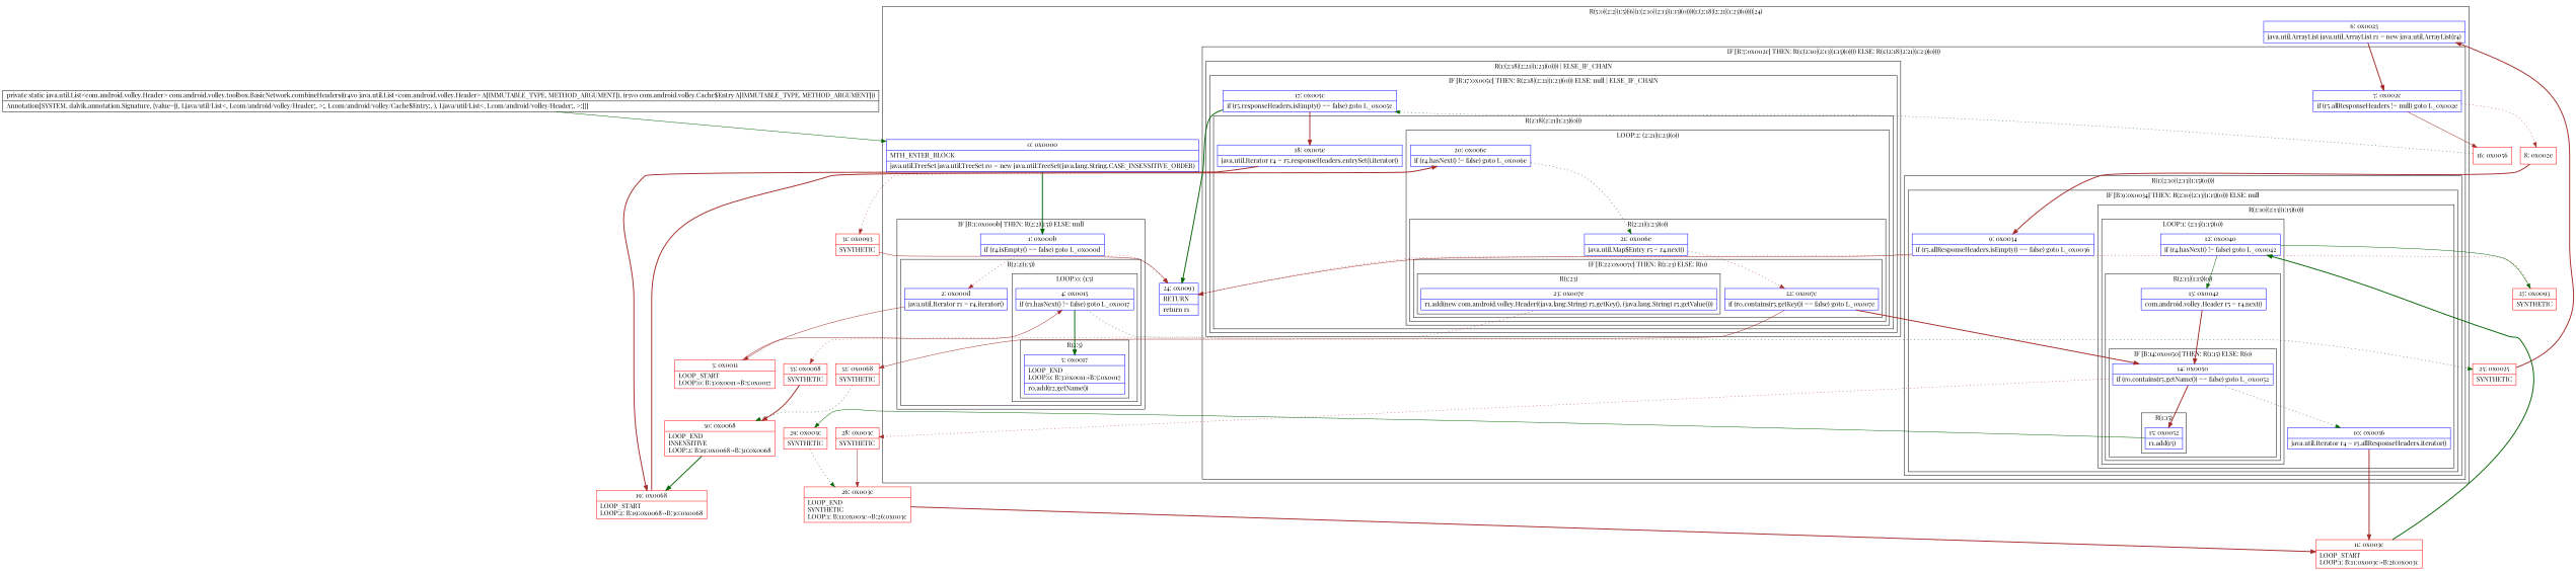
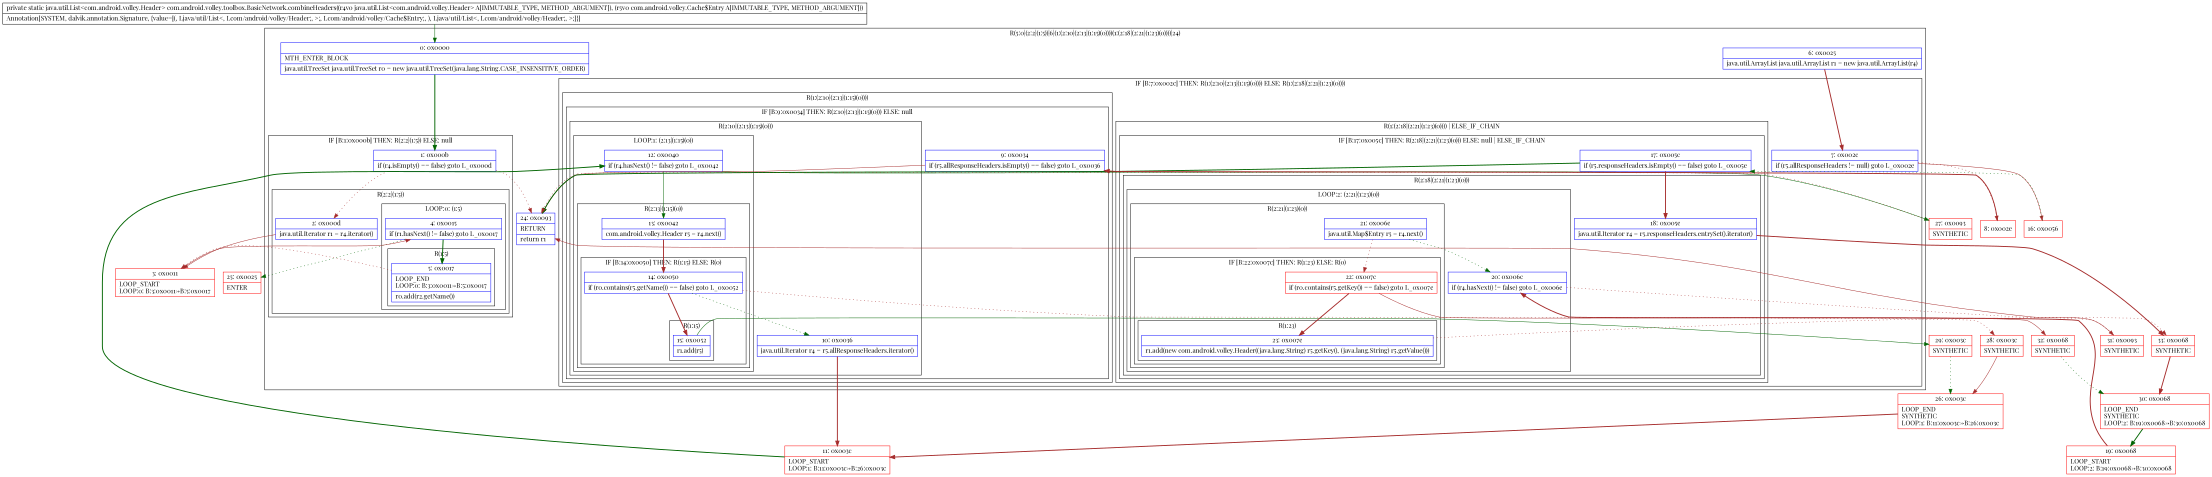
  digraph {
    fontname="Playfair Display"
    node [color=blue fontname="Playfair Display" shape=record]
    edge [color=brown fontname="Playfair Display" style=bold]
    n1 [label="{5\:\ 0x0017|LOOP_END\lLOOP:0: B:3:0x0011\-\>B:5:0x0017\l|r0.add(r2.getName())\l}"]
    n2 [label="{4\:\ 0x0015|if (r1.hasNext() != false) goto L_0x0017\l}"]
    n3 [label="{2\:\ 0x000d|java.util.Iterator r1 = r4.iterator()\l}"]
    n4 [label="{1\:\ 0x000b|if (r4.isEmpty() == false) goto L_0x000d\l}"]
    n5 [label="{15\:\ 0x0052|r1.add(r5)\l}"]
    n6 [label="{14\:\ 0x0050|if (r0.contains(r5.getName()) == false) goto L_0x0052\l}"]
    n7 [label="{13\:\ 0x0042|com.android.volley.Header r5 = r4.next()\l}"]
    n8 [label="{12\:\ 0x0040|if (r4.hasNext() != false) goto L_0x0042\l}"]
    n9 [label="{10\:\ 0x0036|java.util.Iterator r4 = r5.allResponseHeaders.iterator()\l}"]
    n10 [label="{9\:\ 0x0034|if (r5.allResponseHeaders.isEmpty() == false) goto L_0x0036\l}"]
    n11 [label="{23\:\ 0x007e|r1.add(new com.android.volley.Header((java.lang.String) r5.getKey(), (java.lang.String) r5.getValue()))\l}"]
-   n12 [label="{22\:\ 0x007c|if (r0.contains(r5.getKey()) == false) goto L_0x007e\l}"]
+   n12 [color=red label="{22\:\ 0x007c|if (r0.contains(r5.getKey()) == false) goto L_0x007e\l}"]
    n13 [label="{21\:\ 0x006e|java.util.Map$Entry r5 = r4.next()\l}"]
    n14 [label="{20\:\ 0x006c|if (r4.hasNext() != false) goto L_0x006e\l}"]
    n15 [label="{18\:\ 0x005e|java.util.Iterator r4 = r5.responseHeaders.entrySet().iterator()\l}"]
    n16 [label="{17\:\ 0x005c|if (r5.responseHeaders.isEmpty() == false) goto L_0x005e\l}"]
    n17 [label="{7\:\ 0x002c|if (r5.allResponseHeaders != null) goto L_0x002e\l}"]
    n18 [label="{0\:\ 0x0000|MTH_ENTER_BLOCK\l|java.util.TreeSet java.util.TreeSet r0 = new java.util.TreeSet(java.lang.String.CASE_INSENSITIVE_ORDER)\l}"]
    n19 [label="{6\:\ 0x0025|java.util.ArrayList java.util.ArrayList r1 = new java.util.ArrayList(r4)\l}"]
    n20 [label="{24\:\ 0x0093|RETURN\l|return r1\l}"]
    n21 [color=red label="{3\:\ 0x0011|LOOP_START\lLOOP:0: B:3:0x0011\-\>B:5:0x0017\l}"]
-   n22 [color=red label="{25\:\ 0x0025|SYNTHETIC\l}"]
+   n22 [color=red label="{25\:\ 0x0025|ENTER\l}"]
    n23 [color=red label="{29\:\ 0x003c|SYNTHETIC\l}"]
    n24 [color=red label="{28\:\ 0x003c|SYNTHETIC\l}"]
    n25 [color=red label="{27\:\ 0x0093|SYNTHETIC\l}"]
    n26 [color=red label="{11\:\ 0x003c|LOOP_START\lLOOP:1: B:11:0x003c\-\>B:26:0x003c\l}"]
    n27 [color=red label="{33\:\ 0x0068|SYNTHETIC\l}"]
    n28 [color=red label="{32\:\ 0x0068|SYNTHETIC\l}"]
    n29 [color=red label="{31\:\ 0x0093|SYNTHETIC\l}"]
    n30 [color=red label="{19\:\ 0x0068|LOOP_START\lLOOP:2: B:19:0x0068\-\>B:30:0x0068\l}"]
    n31 [color=red label="{8\:\ 0x002e}"]
    n32 [color=red label="{16\:\ 0x0056}"]
    n33 [color=red label="{26\:\ 0x003c|LOOP_END\lSYNTHETIC\lLOOP:1: B:11:0x003c\-\>B:26:0x003c\l}"]
-   n34 [color=red label="{30\:\ 0x0068|LOOP_END\lINSENSITIVE\lLOOP:2: B:19:0x0068\-\>B:30:0x0068\l}"]
+   n34 [color=red label="{30\:\ 0x0068|LOOP_END\lSYNTHETIC\lLOOP:2: B:19:0x0068\-\>B:30:0x0068\l}"]
    n35 [label="{private static java.util.List\<com.android.volley.Header\> com.android.volley.toolbox.BasicNetwork.combineHeaders((r4v0 java.util.List\<com.android.volley.Header\> A[IMMUTABLE_TYPE, METHOD_ARGUMENT]), (r5v0 com.android.volley.Cache$Entry A[IMMUTABLE_TYPE, METHOD_ARGUMENT]))  | Annotation[SYSTEM, dalvik.annotation.Signature, \{value=[(, Ljava\/util\/List\<, Lcom\/android\/volley\/Header;, \>;, Lcom\/android\/volley\/Cache$Entry;, ), Ljava\/util\/List\<, Lcom\/android\/volley\/Header;, \>;]\}]\l}" color=""]
    subgraph cluster_1 {
      label="R(5:0|(2:2|(1:5))|6|(1:(2:10|(2:13|(1:15)(0))))(1:(2:18|(2:21|(1:23)(0))))|24)"
      n18
      n19
      n20
      subgraph cluster_2 {
        label="IF [B:1:0x000b] THEN: R(2:2|(1:5)) ELSE: null"
        n4
        subgraph cluster_3 {
          label="R(2:2|(1:5))"
          n3
          subgraph cluster_4 {
            label="LOOP:0: (1:5)"
            n2
            subgraph cluster_5 {
-             label="R(2:5)"
+             label="R(1:5)"
              n1
            }
          }
        }
      }
      subgraph cluster_6 {
        label="IF [B:7:0x002c] THEN: R(1:(2:10|(2:13|(1:15)(0)))) ELSE: R(1:(2:18|(2:21|(1:23)(0))))"
        n17
        subgraph cluster_7 {
          label="R(1:(2:10|(2:13|(1:15)(0))))"
          subgraph cluster_8 {
            label="IF [B:9:0x0034] THEN: R(2:10|(2:13|(1:15)(0))) ELSE: null"
            n10
            subgraph cluster_9 {
              label="R(2:10|(2:13|(1:15)(0)))"
              n9
              subgraph cluster_10 {
                label="LOOP:1: (2:13|(1:15)(0))"
                n8
                subgraph cluster_11 {
                  label="R(2:13|(1:15)(0))"
                  n7
                  subgraph cluster_12 {
                    label="IF [B:14:0x0050] THEN: R(1:15) ELSE: R(0)"
                    n6
                    subgraph cluster_13 {
                      label="R(1:15)"
                      n5
                    }
                    subgraph cluster_14 {
                      label="R(0)"
                    }
                  }
                }
              }
            }
          }
        }
        subgraph cluster_15 {
          label="R(1:(2:18|(2:21|(1:23)(0)))) | ELSE_IF_CHAIN\l"
          subgraph cluster_16 {
            label="IF [B:17:0x005c] THEN: R(2:18|(2:21|(1:23)(0))) ELSE: null | ELSE_IF_CHAIN\l"
            n16
            subgraph cluster_17 {
              label="R(2:18|(2:21|(1:23)(0)))"
              n15
              subgraph cluster_18 {
                label="LOOP:2: (2:21|(1:23)(0))"
                n14
                subgraph cluster_19 {
                  label="R(2:21|(1:23)(0))"
                  n13
                  subgraph cluster_20 {
                    label="IF [B:22:0x007c] THEN: R(1:23) ELSE: R(0)"
                    n12
                    subgraph cluster_21 {
                      label="R(1:23)"
                      n11
                    }
                    subgraph cluster_22 {
                      label="R(0)"
                    }
                  }
                }
              }
            }
          }
        }
      }
    }
+   n1 -> n21 [style=dotted]
    n2 -> n1 [color=darkgreen]
    n2 -> n22 [color=darkgreen style=dotted]
    n3 -> n21 [style=solid]
    n4 -> n3 [style=dotted]
    n4 -> n20 [style=dotted]
    n5 -> n23 [color=darkgreen style=solid]
    n6 -> n5
    n6 -> n9 [color=darkgreen style=dotted]
    n6 -> n24 [style=dotted]
    n7 -> n6
    n8 -> n7 [color=darkgreen style=solid]
    n8 -> n25 [color=darkgreen style=solid]
    n9 -> n26
    n10 -> n20 [style=solid]
    n11 -> n27 [style=dotted]
-   n12 -> n6
+   n12 -> n11
    n12 -> n28 [style=solid]
    n13 -> n12 [style=dotted]
-   n14 -> n13 [color=darkgreen style=dotted]
+   n13 -> n14 [color=darkgreen style=dotted]
    n14 -> n29 [style=dotted]
-   n15 -> n30
+   n15 -> n27
    n16 -> n15
    n16 -> n20 [color=darkgreen]
    n17 -> n31 [style=dotted]
    n17 -> n32 [style=solid]
    n18 -> n4 [color=darkgreen]
    n19 -> n17
    n21 -> n2 [style=solid]
-   n22 -> n19
    n23 -> n33 [color=darkgreen style=dotted]
    n24 -> n33 [style=solid]
    n25 -> n20 [style=dotted]
    n26 -> n8 [color=darkgreen]
    n27 -> n34
    n28 -> n34 [color=darkgreen style=dotted]
    n29 -> n20 [style=solid]
    n30 -> n14
    n31 -> n10
    n32 -> n16 [color=darkgreen style=dotted]
    n33 -> n26
    n34 -> n30 [color=darkgreen]
    n35 -> n18 [color=darkgreen style=solid]
  }
